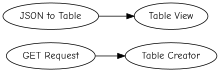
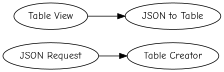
  digraph {
    fontname="Comic Neue"
    rankdir=LR
    node [fontname="Comic Neue"]
    edge [fontname="Comic Neue"]
    n1 [label="Table Creator"]
-   n2 [label="GET Request"]
+   n2 [label="JSON Request"]
    n3 [label="JSON to Table"]
    n4 [label="Table View"]
    n2 -> n1
-   n3 -> n4
+   n4 -> n3
  }
